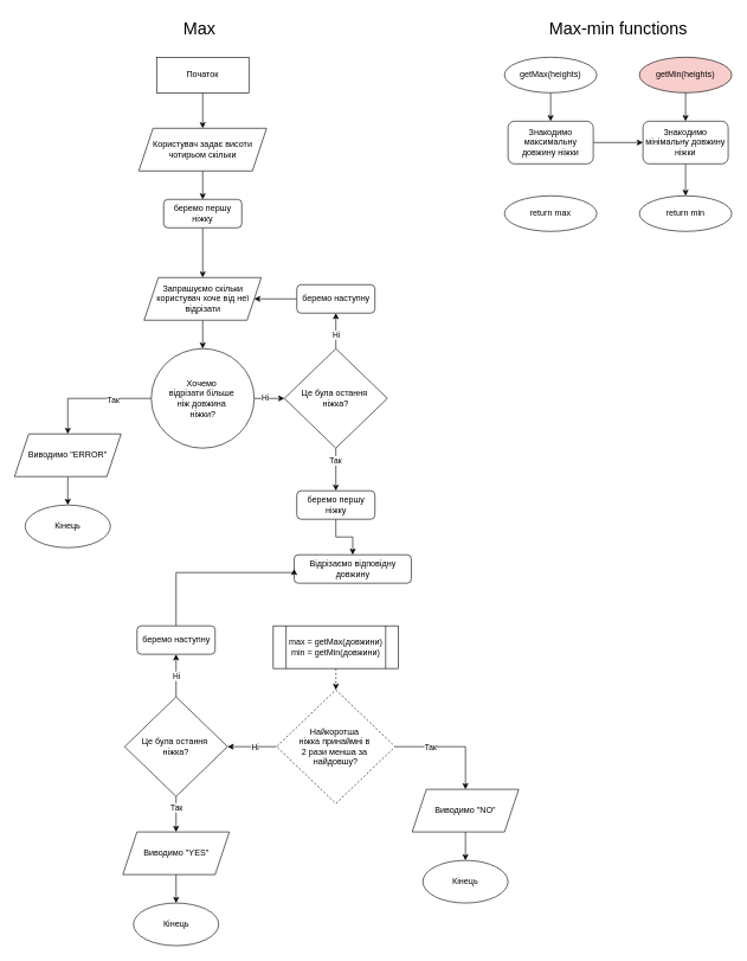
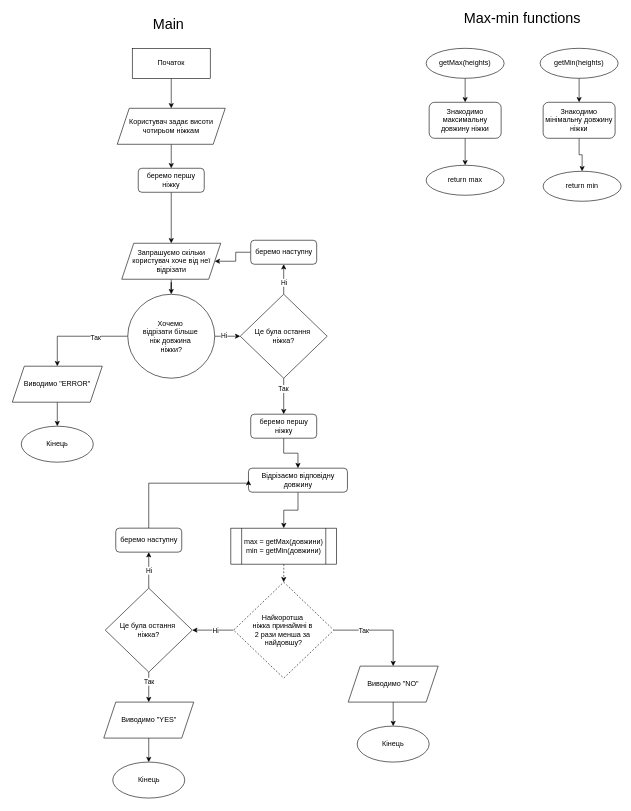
  <mxCell id="0" />
  <mxCell id="1" parent="0" />
  <mxCell id="2" value="" style="edgeStyle=orthogonalEdgeStyle;rounded=0;orthogonalLoop=1;jettySize=auto;html=1;" edge="1" parent="1" source="3" target="7"><mxGeometry relative="1" as="geometry" /></mxCell>
  <mxCell id="3" value="Початок" style="whiteSpace=wrap;html=1;rounded=0;" parent="1" vertex="1"><mxGeometry x="220" y="80" width="130" height="50" as="geometry" /></mxCell>
- <mxCell id="4" value="&lt;font style=&quot;font-size: 24px;&quot;&gt;Max&lt;/font&gt;" style="text;html=1;align=center;verticalAlign=middle;resizable=0;points=[];autosize=1;strokeColor=none;fillColor=none;" parent="1" vertex="1"><mxGeometry x="240" y="20" width="80" height="40" as="geometry" /></mxCell>
- <mxCell id="5" value="&lt;font style=&quot;font-size: 24px;&quot;&gt;Max-min functions&lt;/font&gt;" style="text;html=1;align=center;verticalAlign=middle;resizable=0;points=[];autosize=1;strokeColor=none;fillColor=none;" parent="1" vertex="1"><mxGeometry x="760" y="20" width="220" height="40" as="geometry" /></mxCell>
+ <mxCell id="4" value="&lt;font style=&quot;font-size: 24px;&quot;&gt;Main&lt;/font&gt;" style="text;html=1;align=center;verticalAlign=middle;resizable=0;points=[];autosize=1;strokeColor=none;fillColor=none;" parent="1" vertex="1"><mxGeometry x="240" y="20" width="80" height="40" as="geometry" /></mxCell>
+ <mxCell id="5" value="&lt;font style=&quot;font-size: 24px;&quot;&gt;Max-min functions&lt;/font&gt;" style="text;html=1;align=center;verticalAlign=middle;resizable=0;points=[];autosize=1;strokeColor=none;fillColor=none;" parent="1" vertex="1"><mxGeometry x="760" y="10" width="220" height="40" as="geometry" /></mxCell>
  <mxCell id="6" value="" style="edgeStyle=orthogonalEdgeStyle;rounded=0;orthogonalLoop=1;jettySize=auto;html=1;" edge="1" parent="1" source="7" target="9"><mxGeometry relative="1" as="geometry" /></mxCell>
- <mxCell id="7" value="Користувач задає висоти чотирьом скільки" style="shape=parallelogram;perimeter=parallelogramPerimeter;whiteSpace=wrap;html=1;fixedSize=1;" vertex="1" parent="1"><mxGeometry x="195" y="180" width="180" height="60" as="geometry" /></mxCell>
+ <mxCell id="7" value="Користувач задає висоти чотирьом ніжкам" style="shape=parallelogram;perimeter=parallelogramPerimeter;whiteSpace=wrap;html=1;fixedSize=1;" vertex="1" parent="1"><mxGeometry x="195" y="180" width="180" height="60" as="geometry" /></mxCell>
  <mxCell id="8" value="" style="edgeStyle=orthogonalEdgeStyle;rounded=0;orthogonalLoop=1;jettySize=auto;html=1;" edge="1" parent="1" source="9" target="11"><mxGeometry relative="1" as="geometry" /></mxCell>
  <mxCell id="9" value="беремо першу ніжку" style="rounded=1;whiteSpace=wrap;html=1;" vertex="1" parent="1"><mxGeometry x="230" y="280" width="110" height="40" as="geometry" /></mxCell>
  <mxCell id="10" value="" style="edgeStyle=orthogonalEdgeStyle;rounded=0;orthogonalLoop=1;jettySize=auto;html=1;" edge="1" parent="1" source="11" target="16"><mxGeometry relative="1" as="geometry" /></mxCell>
- <mxCell id="11" value="Запрашуємо скільки користувач хоче від неї відрізати" style="shape=parallelogram;perimeter=parallelogramPerimeter;whiteSpace=wrap;html=1;fixedSize=1;" vertex="1" parent="1"><mxGeometry x="202.5" y="390" width="165" height="60" as="geometry" /></mxCell>
+ <mxCell id="11" value="Запрашуємо скільки користувач хоче від неї відрізати" style="shape=parallelogram;perimeter=parallelogramPerimeter;whiteSpace=wrap;html=1;fixedSize=1;" vertex="1" parent="1"><mxGeometry x="202.5" y="405" width="165" height="60" as="geometry" /></mxCell>
  <mxCell id="12" style="edgeStyle=orthogonalEdgeStyle;rounded=0;orthogonalLoop=1;jettySize=auto;html=1;entryX=0.5;entryY=0;entryDx=0;entryDy=0;" edge="1" parent="1" source="16" target="18"><mxGeometry relative="1" as="geometry" /></mxCell>
  <mxCell id="13" value="Так" style="edgeLabel;html=1;align=center;verticalAlign=middle;resizable=0;points=[];" vertex="1" connectable="0" parent="12"><mxGeometry x="-0.353" y="1" relative="1" as="geometry"><mxPoint as="offset" /></mxGeometry></mxCell>
  <mxCell id="14" style="edgeStyle=orthogonalEdgeStyle;rounded=0;orthogonalLoop=1;jettySize=auto;html=1;entryX=0;entryY=0.5;entryDx=0;entryDy=0;" edge="1" parent="1" source="16" target="26"><mxGeometry relative="1" as="geometry" /></mxCell>
  <mxCell id="15" value="Ні" style="edgeLabel;html=1;align=center;verticalAlign=middle;resizable=0;points=[];" vertex="1" connectable="0" parent="14"><mxGeometry x="-0.271" y="1" relative="1" as="geometry"><mxPoint as="offset" /></mxGeometry></mxCell>
  <mxCell id="16" value="Хочемо&amp;nbsp;&lt;div&gt;відрізати&amp;nbsp;&lt;span style=&quot;background-color: initial;&quot;&gt;більше&amp;nbsp;&lt;/span&gt;&lt;div&gt;&lt;div&gt;ніж довжина&amp;nbsp;&lt;/div&gt;&lt;div&gt;ніжки?&lt;/div&gt;&lt;/div&gt;&lt;/div&gt;" style="ellipse;whiteSpace=wrap;html=1;" vertex="1" parent="1"><mxGeometry x="212.5" y="490" width="145" height="140" as="geometry" /></mxCell>
  <mxCell id="17" style="edgeStyle=orthogonalEdgeStyle;rounded=0;orthogonalLoop=1;jettySize=auto;html=1;entryX=0.5;entryY=0;entryDx=0;entryDy=0;" edge="1" parent="1" source="18" target="19"><mxGeometry relative="1" as="geometry" /></mxCell>
  <mxCell id="18" value="Виводимо &quot;ERROR&quot;" style="shape=parallelogram;perimeter=parallelogramPerimeter;whiteSpace=wrap;html=1;fixedSize=1;" vertex="1" parent="1"><mxGeometry x="20" y="610" width="150" height="60" as="geometry" /></mxCell>
  <mxCell id="19" value="Кінець" style="ellipse;whiteSpace=wrap;html=1;" vertex="1" parent="1"><mxGeometry x="35" y="710" width="120" height="60" as="geometry" /></mxCell>
  <mxCell id="20" style="edgeStyle=orthogonalEdgeStyle;rounded=0;orthogonalLoop=1;jettySize=auto;html=1;entryX=1;entryY=0.5;entryDx=0;entryDy=0;" edge="1" parent="1" source="21" target="11"><mxGeometry relative="1" as="geometry" /></mxCell>
  <mxCell id="21" value="беремо наступну" style="rounded=1;whiteSpace=wrap;html=1;" vertex="1" parent="1"><mxGeometry x="417.5" y="400" width="110" height="40" as="geometry" /></mxCell>
  <mxCell id="22" style="edgeStyle=orthogonalEdgeStyle;rounded=0;orthogonalLoop=1;jettySize=auto;html=1;entryX=0.5;entryY=1;entryDx=0;entryDy=0;" edge="1" parent="1" source="26" target="21"><mxGeometry relative="1" as="geometry" /></mxCell>
  <mxCell id="23" value="Ні" style="edgeLabel;html=1;align=center;verticalAlign=middle;resizable=0;points=[];" vertex="1" connectable="0" parent="22"><mxGeometry x="0.193" y="-1" relative="1" as="geometry"><mxPoint x="-1" y="10" as="offset" /></mxGeometry></mxCell>
  <mxCell id="24" style="edgeStyle=orthogonalEdgeStyle;rounded=0;orthogonalLoop=1;jettySize=auto;html=1;entryX=0.5;entryY=0;entryDx=0;entryDy=0;" edge="1" parent="1" source="26" target="28"><mxGeometry relative="1" as="geometry" /></mxCell>
  <mxCell id="25" value="Так" style="edgeLabel;html=1;align=center;verticalAlign=middle;resizable=0;points=[];" vertex="1" connectable="0" parent="24"><mxGeometry x="-0.422" y="-1" relative="1" as="geometry"><mxPoint as="offset" /></mxGeometry></mxCell>
  <mxCell id="26" value="Це була остання&amp;nbsp;&lt;div&gt;ніжка?&lt;/div&gt;" style="rhombus;whiteSpace=wrap;html=1;" vertex="1" parent="1"><mxGeometry x="400" y="490" width="145" height="140" as="geometry" /></mxCell>
  <mxCell id="27" style="edgeStyle=orthogonalEdgeStyle;rounded=0;orthogonalLoop=1;jettySize=auto;html=1;entryX=0.5;entryY=0;entryDx=0;entryDy=0;" edge="1" parent="1" source="28" target="30"><mxGeometry relative="1" as="geometry" /></mxCell>
  <mxCell id="28" value="беремо першу ніжку" style="rounded=1;whiteSpace=wrap;html=1;" vertex="1" parent="1"><mxGeometry x="417.5" y="690" width="110" height="40" as="geometry" /></mxCell>
+ <mxCell id="29" value="" style="edgeStyle=orthogonalEdgeStyle;rounded=0;orthogonalLoop=1;jettySize=auto;html=1;" edge="1" parent="1" source="30" target="32"><mxGeometry relative="1" as="geometry" /></mxCell>
  <mxCell id="30" value="Відрізаємо відповідну довжину" style="rounded=1;whiteSpace=wrap;html=1;" vertex="1" parent="1"><mxGeometry x="413.75" y="780" width="165" height="40" as="geometry" /></mxCell>
  <mxCell id="31" style="edgeStyle=orthogonalEdgeStyle;rounded=0;orthogonalLoop=1;jettySize=auto;html=1;entryX=0.5;entryY=0;entryDx=0;entryDy=0;dashed=1;" edge="1" parent="1" source="32" target="37"><mxGeometry relative="1" as="geometry" /></mxCell>
  <mxCell id="32" value="max = getMax(довжини)&lt;div&gt;min = getMin(довжини)&lt;/div&gt;" style="shape=process;whiteSpace=wrap;html=1;backgroundOutline=1;" vertex="1" parent="1"><mxGeometry x="384.38" y="880" width="176.25" height="60" as="geometry" /></mxCell>
  <mxCell id="33" style="edgeStyle=orthogonalEdgeStyle;rounded=0;orthogonalLoop=1;jettySize=auto;html=1;entryX=0.5;entryY=0;entryDx=0;entryDy=0;" edge="1" parent="1" source="37" target="39"><mxGeometry relative="1" as="geometry" /></mxCell>
  <mxCell id="34" value="Так" style="edgeLabel;html=1;align=center;verticalAlign=middle;resizable=0;points=[];" vertex="1" connectable="0" parent="33"><mxGeometry x="-0.384" y="-1" relative="1" as="geometry"><mxPoint as="offset" /></mxGeometry></mxCell>
  <mxCell id="35" style="edgeStyle=orthogonalEdgeStyle;rounded=0;orthogonalLoop=1;jettySize=auto;html=1;entryX=1;entryY=0.5;entryDx=0;entryDy=0;" edge="1" parent="1" source="37" target="45"><mxGeometry relative="1" as="geometry" /></mxCell>
  <mxCell id="36" value="Ні" style="edgeLabel;html=1;align=center;verticalAlign=middle;resizable=0;points=[];" vertex="1" connectable="0" parent="35"><mxGeometry x="0.13" y="-3" relative="1" as="geometry"><mxPoint x="8" y="3" as="offset" /></mxGeometry></mxCell>
  <mxCell id="37" value="Найкоротша&amp;nbsp;&lt;div&gt;ніжка принаймні в&amp;nbsp;&lt;/div&gt;&lt;div&gt;2 рази менша за&amp;nbsp;&lt;div&gt;найдовшу?&lt;/div&gt;&lt;/div&gt;" style="rhombus;whiteSpace=wrap;html=1;dashed=1;" vertex="1" parent="1"><mxGeometry x="389" y="970" width="167" height="160" as="geometry" /></mxCell>
  <mxCell id="38" style="edgeStyle=orthogonalEdgeStyle;rounded=0;orthogonalLoop=1;jettySize=auto;html=1;entryX=0.5;entryY=0;entryDx=0;entryDy=0;" edge="1" parent="1" source="39" target="40"><mxGeometry relative="1" as="geometry" /></mxCell>
  <mxCell id="39" value="Виводимо &quot;NO&quot;" style="shape=parallelogram;perimeter=parallelogramPerimeter;whiteSpace=wrap;html=1;fixedSize=1;" vertex="1" parent="1"><mxGeometry x="580" y="1110" width="150" height="60" as="geometry" /></mxCell>
  <mxCell id="40" value="Кінець" style="ellipse;whiteSpace=wrap;html=1;" vertex="1" parent="1"><mxGeometry x="595" y="1210" width="120" height="60" as="geometry" /></mxCell>
  <mxCell id="41" style="edgeStyle=orthogonalEdgeStyle;rounded=0;orthogonalLoop=1;jettySize=auto;html=1;entryX=0.5;entryY=0;entryDx=0;entryDy=0;" edge="1" parent="1" source="45" target="47"><mxGeometry relative="1" as="geometry" /></mxCell>
  <mxCell id="42" value="Так" style="edgeLabel;html=1;align=center;verticalAlign=middle;resizable=0;points=[];" vertex="1" connectable="0" parent="41"><mxGeometry x="-0.413" relative="1" as="geometry"><mxPoint as="offset" /></mxGeometry></mxCell>
  <mxCell id="43" style="edgeStyle=orthogonalEdgeStyle;rounded=0;orthogonalLoop=1;jettySize=auto;html=1;entryX=0.5;entryY=1;entryDx=0;entryDy=0;" edge="1" parent="1" source="45" target="50"><mxGeometry relative="1" as="geometry" /></mxCell>
  <mxCell id="44" value="Ні" style="edgeLabel;html=1;align=center;verticalAlign=middle;resizable=0;points=[];" vertex="1" connectable="0" parent="43"><mxGeometry x="-0.128" y="3" relative="1" as="geometry"><mxPoint x="3" y="-4" as="offset" /></mxGeometry></mxCell>
  <mxCell id="45" value="Це була остання&amp;nbsp;&lt;div&gt;ніжка?&lt;/div&gt;" style="rhombus;whiteSpace=wrap;html=1;" vertex="1" parent="1"><mxGeometry x="175" y="980" width="145" height="140" as="geometry" /></mxCell>
  <mxCell id="46" style="edgeStyle=orthogonalEdgeStyle;rounded=0;orthogonalLoop=1;jettySize=auto;html=1;entryX=0.5;entryY=0;entryDx=0;entryDy=0;" edge="1" parent="1" source="47" target="48"><mxGeometry relative="1" as="geometry" /></mxCell>
  <mxCell id="47" value="Виводимо &quot;YES&quot;" style="shape=parallelogram;perimeter=parallelogramPerimeter;whiteSpace=wrap;html=1;fixedSize=1;" vertex="1" parent="1"><mxGeometry x="172.5" y="1170" width="150" height="60" as="geometry" /></mxCell>
  <mxCell id="48" value="Кінець" style="ellipse;whiteSpace=wrap;html=1;" vertex="1" parent="1"><mxGeometry x="187.5" y="1270" width="120" height="60" as="geometry" /></mxCell>
  <mxCell id="49" style="edgeStyle=orthogonalEdgeStyle;rounded=0;orthogonalLoop=1;jettySize=auto;html=1;entryX=0;entryY=0.5;entryDx=0;entryDy=0;" edge="1" parent="1" source="50" target="30"><mxGeometry relative="1" as="geometry"><Array as="points"><mxPoint x="248" y="805" /></Array></mxGeometry></mxCell>
  <mxCell id="50" value="беремо наступну" style="rounded=1;whiteSpace=wrap;html=1;" vertex="1" parent="1"><mxGeometry x="192.5" y="880" width="110" height="40" as="geometry" /></mxCell>
  <mxCell id="51" style="edgeStyle=orthogonalEdgeStyle;rounded=0;orthogonalLoop=1;jettySize=auto;html=1;entryX=0.5;entryY=0;entryDx=0;entryDy=0;" edge="1" parent="1" source="52" target="54"><mxGeometry relative="1" as="geometry" /></mxCell>
  <mxCell id="52" value="getMax(heights)" style="ellipse;whiteSpace=wrap;html=1;" vertex="1" parent="1"><mxGeometry x="710" y="80" width="130" height="50" as="geometry" /></mxCell>
- <mxCell id="53" style="edgeStyle=orthogonalEdgeStyle;rounded=0;orthogonalLoop=1;jettySize=auto;html=1;" edge="1" parent="1" source="54" target="59"><mxGeometry relative="1" as="geometry" /></mxCell>
+ <mxCell id="53" style="edgeStyle=orthogonalEdgeStyle;rounded=0;orthogonalLoop=1;jettySize=auto;html=1;" edge="1" parent="1" source="54" target="55"><mxGeometry relative="1" as="geometry" /></mxCell>
  <mxCell id="54" value="Знакодимо максимальну довжину ніжки" style="rounded=1;whiteSpace=wrap;html=1;" vertex="1" parent="1"><mxGeometry x="715" y="170" width="120" height="60" as="geometry" /></mxCell>
  <mxCell id="55" value="return max" style="ellipse;whiteSpace=wrap;html=1;" vertex="1" parent="1"><mxGeometry x="710" y="275" width="130" height="50" as="geometry" /></mxCell>
  <mxCell id="56" style="edgeStyle=orthogonalEdgeStyle;rounded=0;orthogonalLoop=1;jettySize=auto;html=1;entryX=0.5;entryY=0;entryDx=0;entryDy=0;" edge="1" parent="1" source="57" target="59"><mxGeometry relative="1" as="geometry" /></mxCell>
- <mxCell id="57" value="getMin(heights)" style="ellipse;whiteSpace=wrap;html=1;fillColor=#f8cecc;" vertex="1" parent="1"><mxGeometry x="900" y="80" width="130" height="50" as="geometry" /></mxCell>
+ <mxCell id="57" value="getMin(heights)" style="ellipse;whiteSpace=wrap;html=1;" vertex="1" parent="1"><mxGeometry x="900" y="80" width="130" height="50" as="geometry" /></mxCell>
  <mxCell id="58" style="edgeStyle=orthogonalEdgeStyle;rounded=0;orthogonalLoop=1;jettySize=auto;html=1;" edge="1" parent="1" source="59" target="60"><mxGeometry relative="1" as="geometry" /></mxCell>
  <mxCell id="59" value="Знакодимо мінімальну довжину ніжки" style="rounded=1;whiteSpace=wrap;html=1;" vertex="1" parent="1"><mxGeometry x="905" y="170" width="120" height="60" as="geometry" /></mxCell>
- <mxCell id="60" value="return min" style="ellipse;whiteSpace=wrap;html=1;" vertex="1" parent="1"><mxGeometry x="900" y="275" width="130" height="50" as="geometry" /></mxCell>
+ <mxCell id="60" value="return min" style="ellipse;whiteSpace=wrap;html=1;" vertex="1" parent="1"><mxGeometry x="905" y="285" width="130" height="50" as="geometry" /></mxCell>
